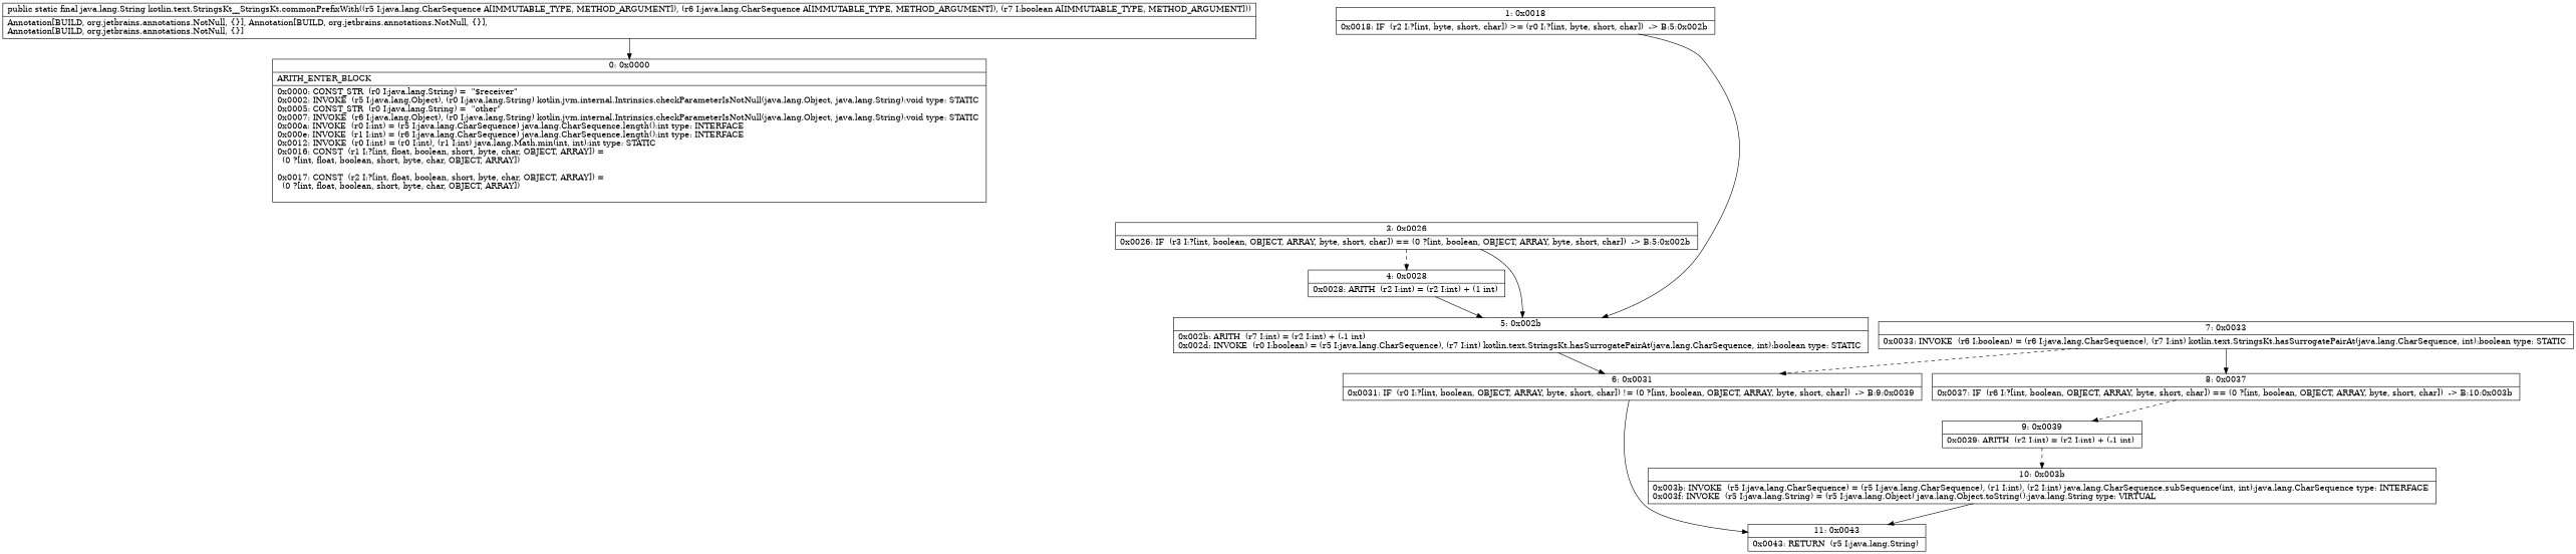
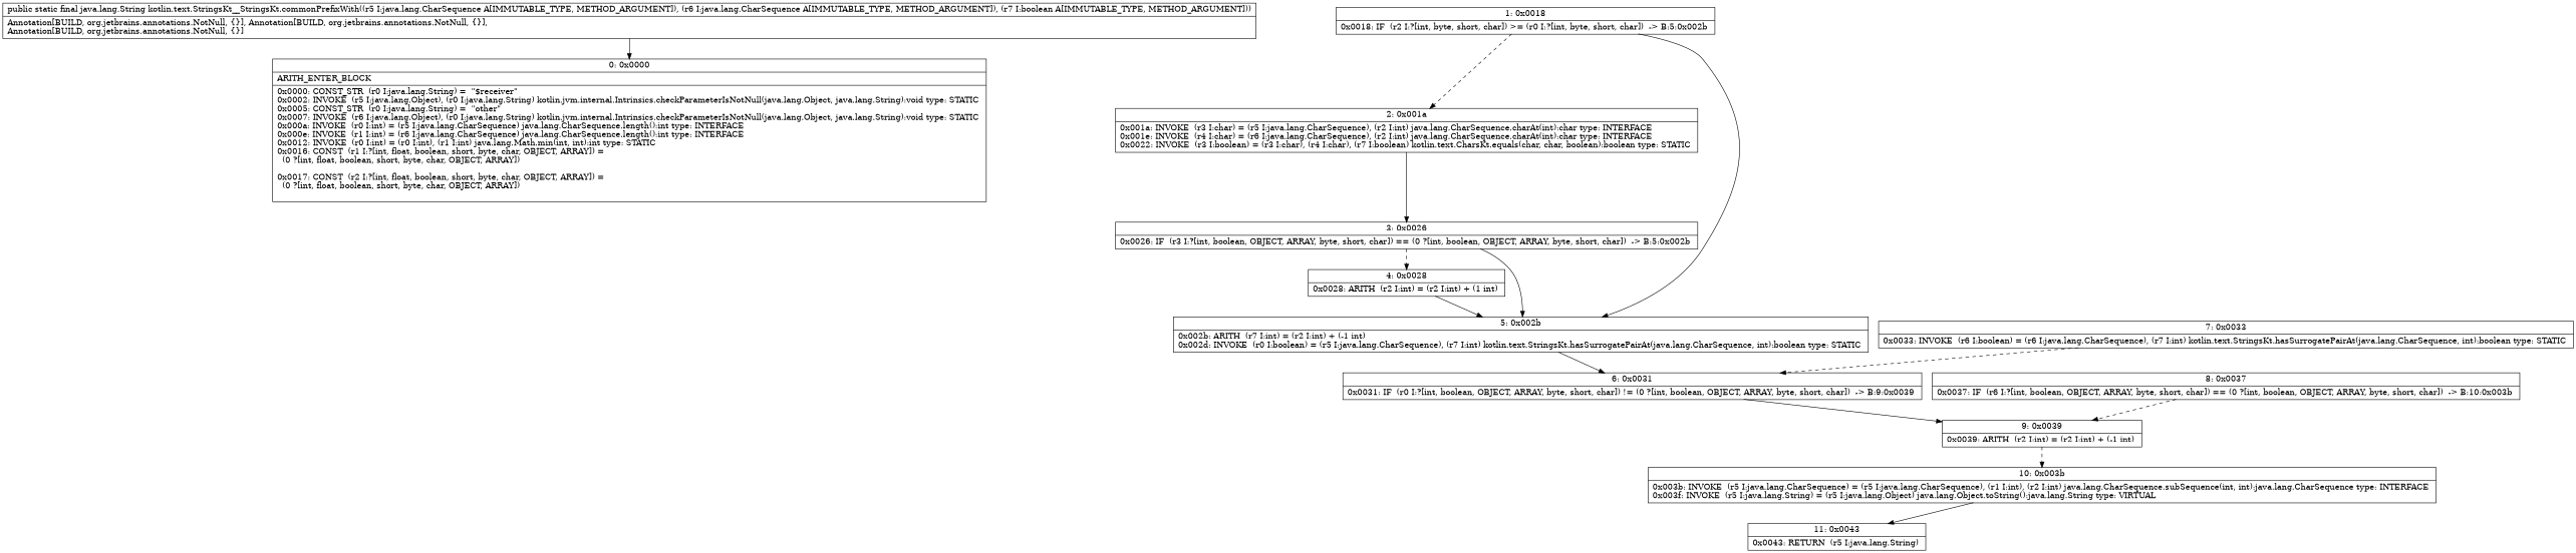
  digraph {
    node [shape=record]
    n1 [label="{0\:\ 0x0000|ARITH_ENTER_BLOCK\l|0x0000: CONST_STR  (r0 I:java.lang.String) =  \"$receiver\" \l0x0002: INVOKE  (r5 I:java.lang.Object), (r0 I:java.lang.String) kotlin.jvm.internal.Intrinsics.checkParameterIsNotNull(java.lang.Object, java.lang.String):void type: STATIC \l0x0005: CONST_STR  (r0 I:java.lang.String) =  \"other\" \l0x0007: INVOKE  (r6 I:java.lang.Object), (r0 I:java.lang.String) kotlin.jvm.internal.Intrinsics.checkParameterIsNotNull(java.lang.Object, java.lang.String):void type: STATIC \l0x000a: INVOKE  (r0 I:int) = (r5 I:java.lang.CharSequence) java.lang.CharSequence.length():int type: INTERFACE \l0x000e: INVOKE  (r1 I:int) = (r6 I:java.lang.CharSequence) java.lang.CharSequence.length():int type: INTERFACE \l0x0012: INVOKE  (r0 I:int) = (r0 I:int), (r1 I:int) java.lang.Math.min(int, int):int type: STATIC \l0x0016: CONST  (r1 I:?[int, float, boolean, short, byte, char, OBJECT, ARRAY]) = \l  (0 ?[int, float, boolean, short, byte, char, OBJECT, ARRAY])\l \l0x0017: CONST  (r2 I:?[int, float, boolean, short, byte, char, OBJECT, ARRAY]) = \l  (0 ?[int, float, boolean, short, byte, char, OBJECT, ARRAY])\l \l}"]
    n2 [label="{1\:\ 0x0018|0x0018: IF  (r2 I:?[int, byte, short, char]) \>= (r0 I:?[int, byte, short, char])  \-\> B:5:0x002b \l}"]
+   n3 [label="{2\:\ 0x001a|0x001a: INVOKE  (r3 I:char) = (r5 I:java.lang.CharSequence), (r2 I:int) java.lang.CharSequence.charAt(int):char type: INTERFACE \l0x001e: INVOKE  (r4 I:char) = (r6 I:java.lang.CharSequence), (r2 I:int) java.lang.CharSequence.charAt(int):char type: INTERFACE \l0x0022: INVOKE  (r3 I:boolean) = (r3 I:char), (r4 I:char), (r7 I:boolean) kotlin.text.CharsKt.equals(char, char, boolean):boolean type: STATIC \l}"]
    n4 [label="{5\:\ 0x002b|0x002b: ARITH  (r7 I:int) = (r2 I:int) + (\-1 int) \l0x002d: INVOKE  (r0 I:boolean) = (r5 I:java.lang.CharSequence), (r7 I:int) kotlin.text.StringsKt.hasSurrogatePairAt(java.lang.CharSequence, int):boolean type: STATIC \l}"]
    n5 [label="{3\:\ 0x0026|0x0026: IF  (r3 I:?[int, boolean, OBJECT, ARRAY, byte, short, char]) == (0 ?[int, boolean, OBJECT, ARRAY, byte, short, char])  \-\> B:5:0x002b \l}"]
    n6 [label="{6\:\ 0x0031|0x0031: IF  (r0 I:?[int, boolean, OBJECT, ARRAY, byte, short, char]) != (0 ?[int, boolean, OBJECT, ARRAY, byte, short, char])  \-\> B:9:0x0039 \l}"]
    n7 [label="{4\:\ 0x0028|0x0028: ARITH  (r2 I:int) = (r2 I:int) + (1 int) \l}"]
    n8 [label="{9\:\ 0x0039|0x0039: ARITH  (r2 I:int) = (r2 I:int) + (\-1 int) \l}"]
    n9 [label="{7\:\ 0x0033|0x0033: INVOKE  (r6 I:boolean) = (r6 I:java.lang.CharSequence), (r7 I:int) kotlin.text.StringsKt.hasSurrogatePairAt(java.lang.CharSequence, int):boolean type: STATIC \l}"]
    n10 [label="{8\:\ 0x0037|0x0037: IF  (r6 I:?[int, boolean, OBJECT, ARRAY, byte, short, char]) == (0 ?[int, boolean, OBJECT, ARRAY, byte, short, char])  \-\> B:10:0x003b \l}"]
    n11 [label="{10\:\ 0x003b|0x003b: INVOKE  (r5 I:java.lang.CharSequence) = (r5 I:java.lang.CharSequence), (r1 I:int), (r2 I:int) java.lang.CharSequence.subSequence(int, int):java.lang.CharSequence type: INTERFACE \l0x003f: INVOKE  (r5 I:java.lang.String) = (r5 I:java.lang.Object) java.lang.Object.toString():java.lang.String type: VIRTUAL \l}"]
    n12 [label="{11\:\ 0x0043|0x0043: RETURN  (r5 I:java.lang.String) \l}"]
    n13 [label="{public static final java.lang.String kotlin.text.StringsKt__StringsKt.commonPrefixWith((r5 I:java.lang.CharSequence A[IMMUTABLE_TYPE, METHOD_ARGUMENT]), (r6 I:java.lang.CharSequence A[IMMUTABLE_TYPE, METHOD_ARGUMENT]), (r7 I:boolean A[IMMUTABLE_TYPE, METHOD_ARGUMENT]))  | Annotation[BUILD, org.jetbrains.annotations.NotNull, \{\}], Annotation[BUILD, org.jetbrains.annotations.NotNull, \{\}], \lAnnotation[BUILD, org.jetbrains.annotations.NotNull, \{\}]\l}"]
+   n2 -> n3 [style=dashed]
    n2 -> n4
+   n3 -> n5
    n4 -> n6
    n5 -> n4
    n5 -> n7 [style=dashed]
-   n6 -> n12
+   n6 -> n8
    n7 -> n4
    n8 -> n11 [style=dashed]
    n9 -> n6 [style=dashed]
-   n9 -> n10
    n10 -> n8 [style=dashed]
    n11 -> n12
    n13 -> n1
  }
